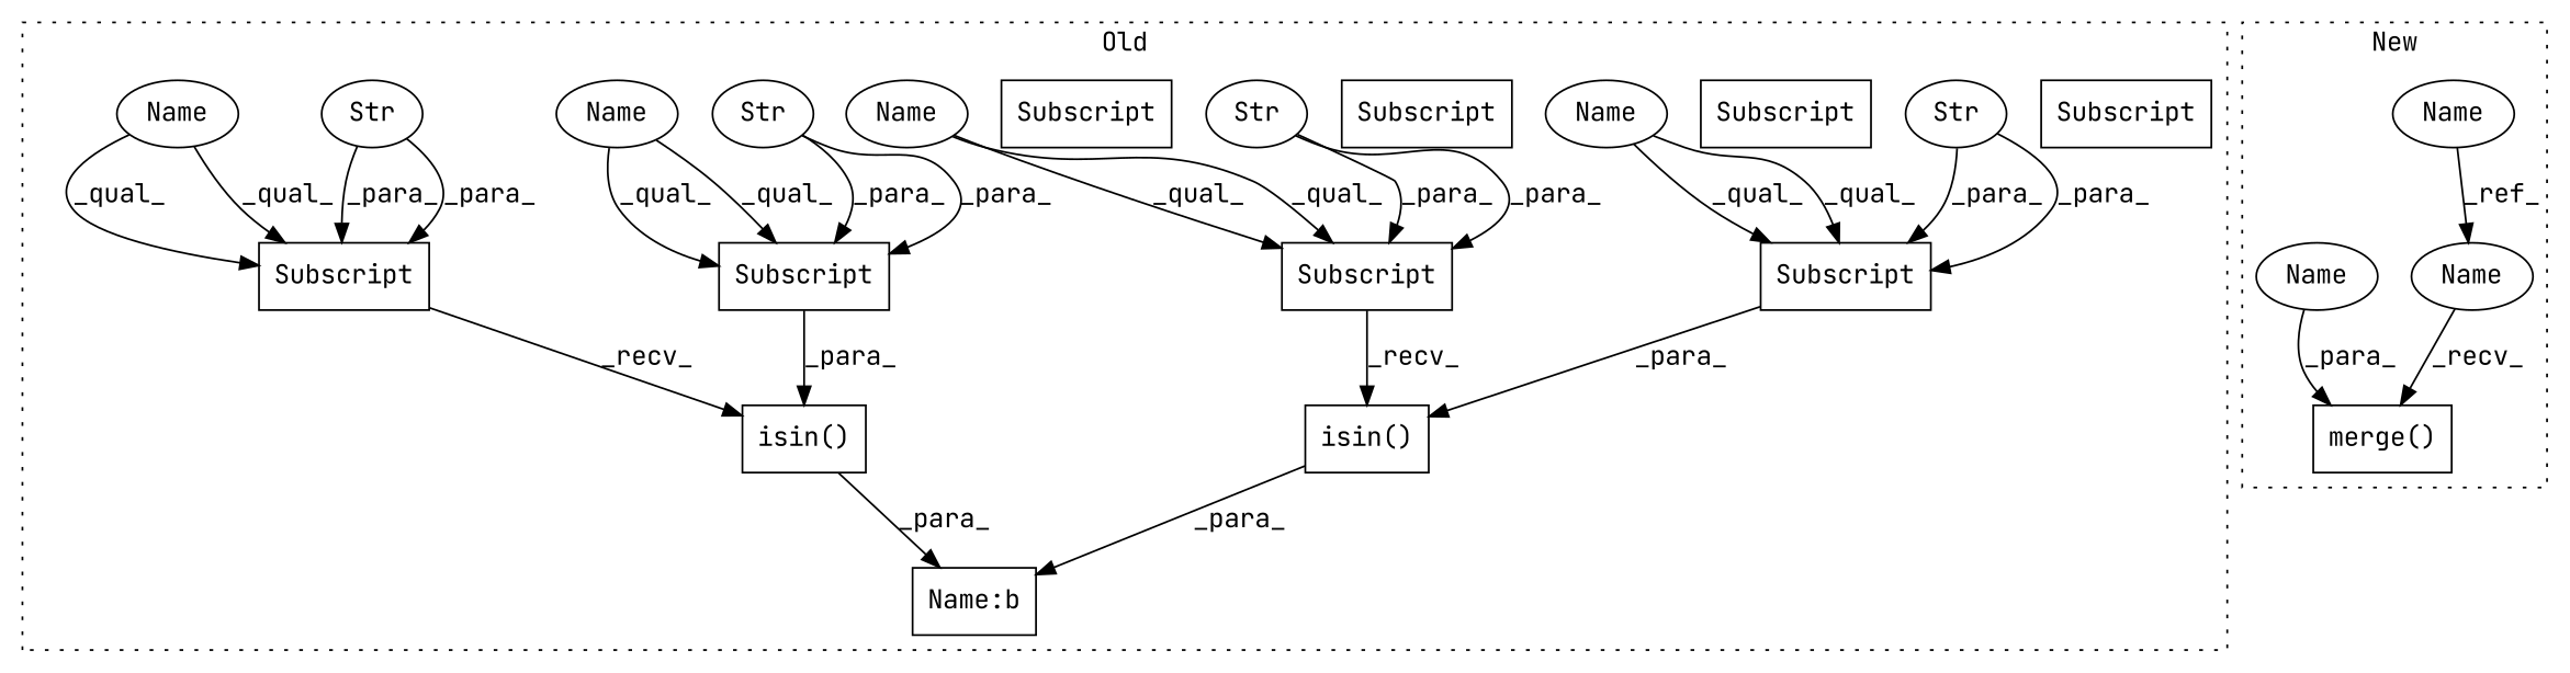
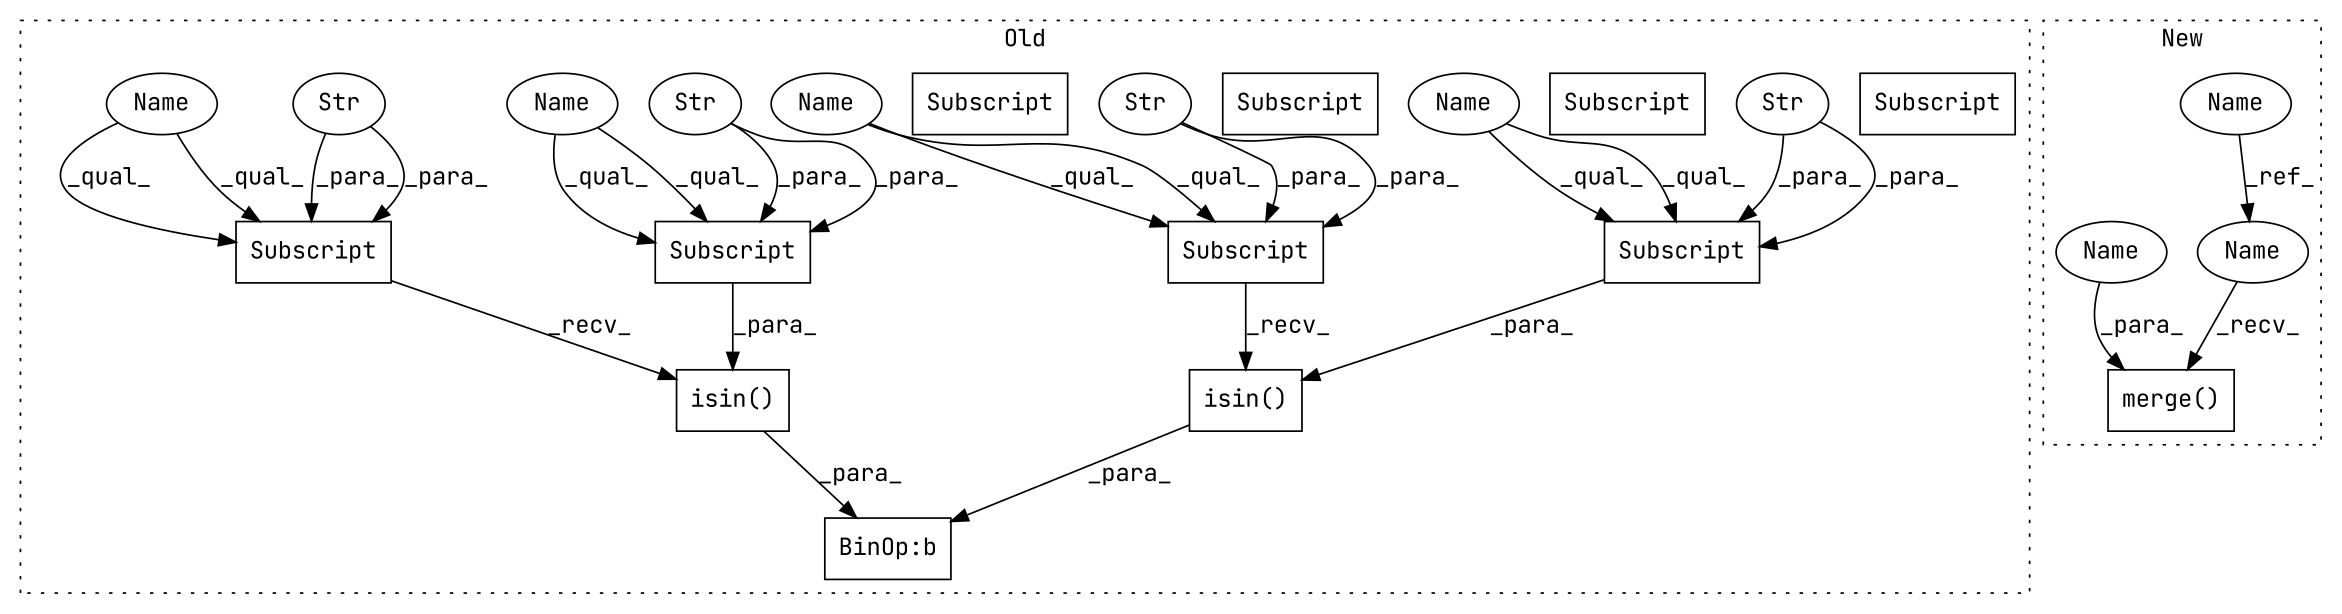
  digraph {
    fontname="JetBrains Mono"
    node [a=63 l=9 s="12507,0" shape=box fontname="JetBrains Mono"]
    edge [fontname="JetBrains Mono"]
    n1 [a=75 l="24,1" label="isin()" s="12507,12549"]
    n2 [l="18,0" label=Subscript]
    n3 [a=66 l=7 label=Str s=12517 shape=ellipse]
-   n4 [a=82 l=23 label="Name:b" s=12550]
+   n4 [a=82 l=23 label="BinOp:b" s=12550]
    n5 [l="18,0" label=Subscript s="12531,0"]
    n6 [a=66 l=7 label=Str s=12541 shape=ellipse]
    n7 [l="16,0" label=Subscript s="12573,0"]
    n8 [a=66 l=5 label=Str s=12583 shape=ellipse]
    n9 [l="16,0" label=Subscript s="12595,0"]
    n10 [a=75 l="22,1" label="isin()" s="12573,12611"]
    n11 [a=66 l=5 label=Str s=12605 shape=ellipse]
    n12 [a=87 label=Name s=12595 shape=ellipse]
    n13 [l="18,0" label=Subscript s="12531,0"]
    n14 [a=87 label=Name s=12531 shape=ellipse]
    n15 [l="16,0" label=Subscript s="12595,0"]
    n16 [l="18,0" label=Subscript]
    n17 [a=87 label=Name s=12507 shape=ellipse]
    n18 [l="16,0" label=Subscript s="12573,0"]
    n19 [a=87 label=Name s=12573 shape=ellipse]
    n20 [a=75 l="16,35" label="merge()" s="14884,14909"]
    n21 [a=87 label=Name s=14675 shape=ellipse]
    n22 [a=87 label=Name s=14884 shape=ellipse]
    n23 [a=87 label=Name s=14900 shape=ellipse]
    subgraph cluster_1 {
      label=Old
      style=dotted
      n1
      n2
      n3
      n4
      n5
      n6
      n7
      n8
      n9
      n10
      n11
      n12
      n13
      n14
      n15
      n16
      n17
      n18
      n19
    }
    subgraph cluster_2 {
      label=New
      style=dotted
      n20
      n21
      n22
      n23
    }
    n1 -> n4 [label=_para_]
    n3 -> n16 [label=_para_]
    n3 -> n16 [label=_para_]
    n6 -> n13 [label=_para_]
    n6 -> n13 [label=_para_]
    n8 -> n18 [label=_para_]
    n8 -> n18 [label=_para_]
    n10 -> n4 [label=_para_]
    n11 -> n15 [label=_para_]
    n11 -> n15 [label=_para_]
    n12 -> n15 [label=_qual_]
    n12 -> n15 [label=_qual_]
    n13 -> n1 [label=_para_]
    n14 -> n13 [label=_qual_]
    n14 -> n13 [label=_qual_]
    n15 -> n10 [label=_para_]
    n16 -> n1 [label=_recv_]
    n17 -> n16 [label=_qual_]
    n17 -> n16 [label=_qual_]
    n18 -> n10 [label=_recv_]
    n19 -> n18 [label=_qual_]
    n19 -> n18 [label=_qual_]
    n21 -> n22 [label=_ref_]
    n22 -> n20 [label=_recv_]
    n23 -> n20 [label=_para_]
  }
